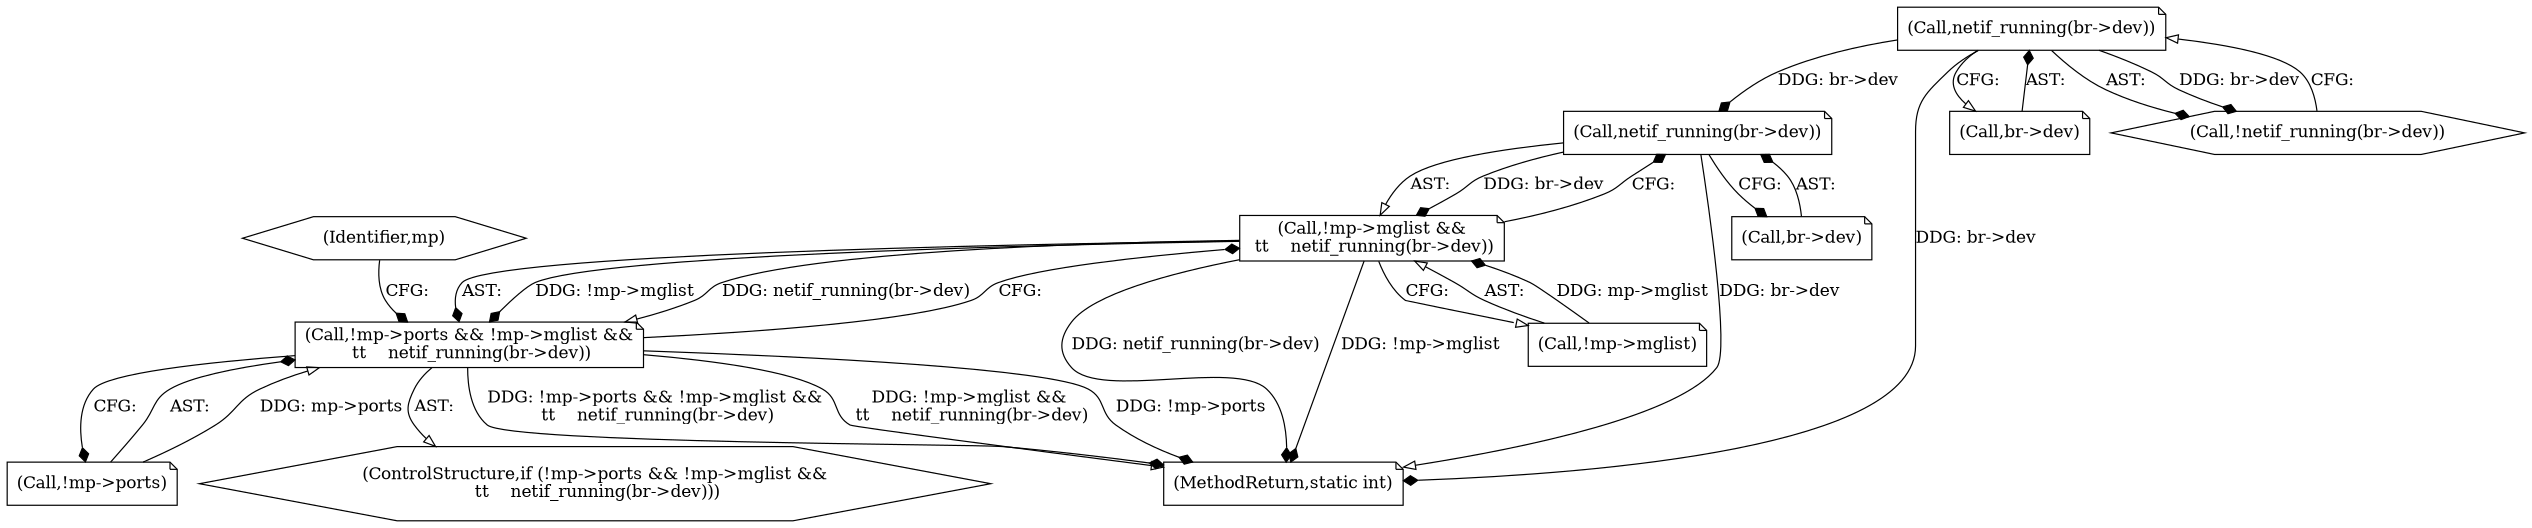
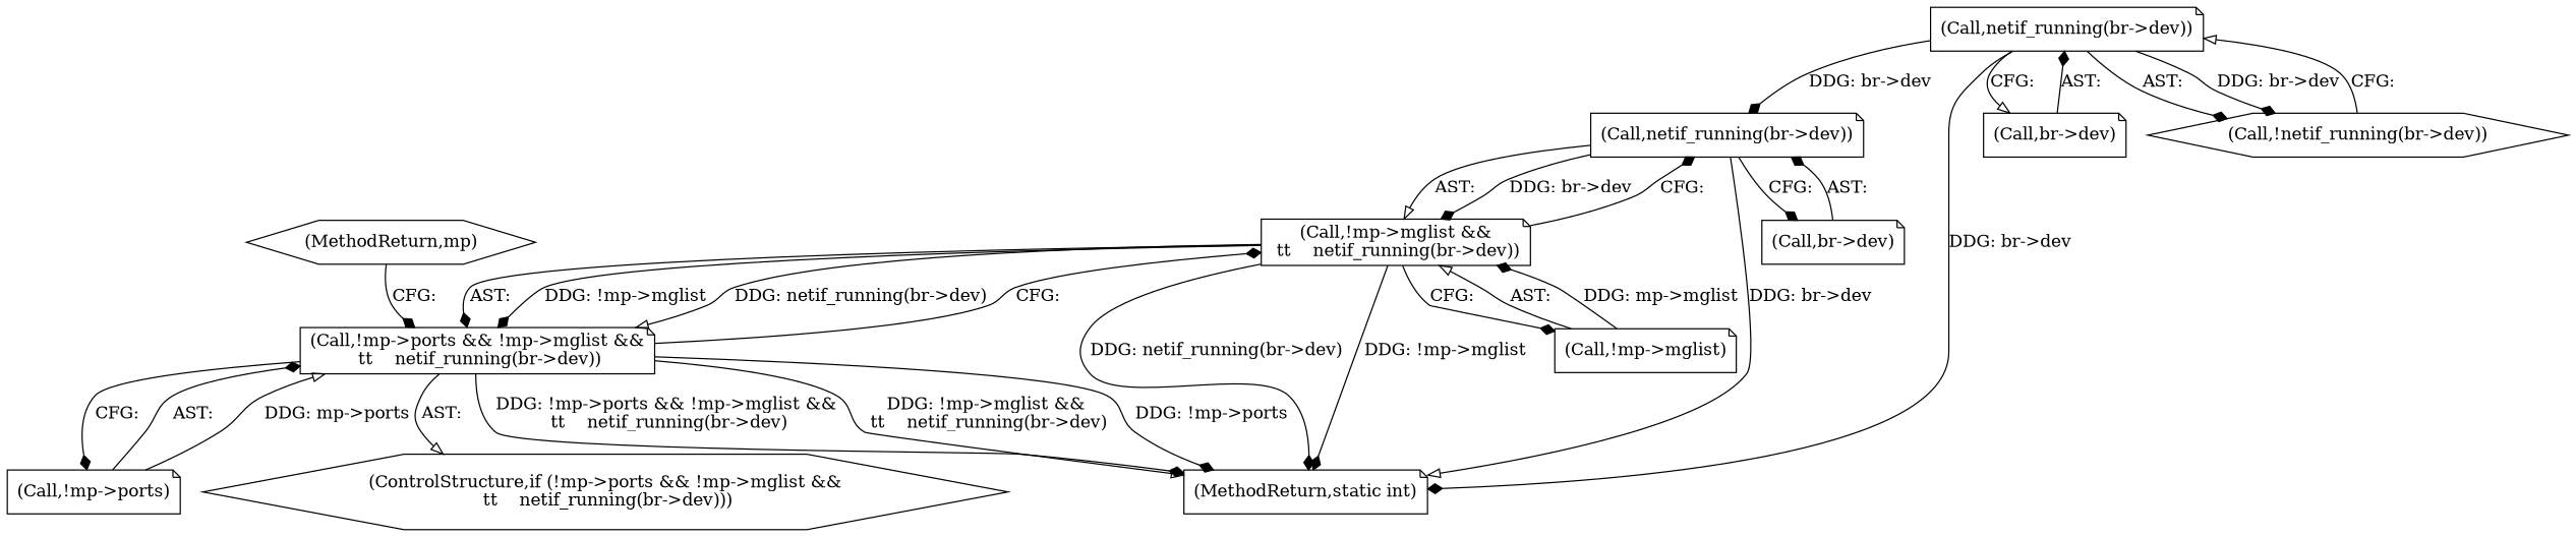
  digraph {
    node [shape=note]
    edge [arrowhead=diamond]
    n1 [label="(Call,netif_running(br->dev))"]
    n2 [label="(Call,!mp->mglist &&\n \t\t    netif_running(br->dev))"]
    n3 [label="(MethodReturn,static int)"]
    n4 [label="(Call,br->dev)"]
    n5 [label="(Call,!mp->ports && !mp->mglist &&\n \t\t    netif_running(br->dev))"]
    n6 [label="(Call,!mp->mglist)"]
    n7 [label="(Call,netif_running(br->dev))"]
    n8 [label="(Call,br->dev)"]
    n9 [label="(Call,!netif_running(br->dev))" shape=hexagon]
    n10 [label="(Call,!mp->ports)"]
    n11 [label="(ControlStructure,if (!mp->ports && !mp->mglist &&\n \t\t    netif_running(br->dev)))" shape=hexagon]
-   n12 [label="(Identifier,mp)" shape=hexagon]
+   n12 [label="(MethodReturn,mp)" shape=hexagon]
    n1 -> n2 [arrowhead=onormal label="AST: "]
    n1 -> n2 [label="DDG: br->dev"]
    n1 -> n3 [arrowhead=onormal label="DDG: br->dev"]
    n1 -> n4 [label="CFG: "]
    n2 -> n1 [label="CFG: "]
    n2 -> n3 [label="DDG: netif_running(br->dev)"]
    n2 -> n3 [label="DDG: !mp->mglist"]
    n2 -> n5 [label="AST: "]
    n2 -> n5 [label="DDG: !mp->mglist"]
    n2 -> n5 [arrowhead=onormal label="DDG: netif_running(br->dev)"]
-   n2 -> n6 [arrowhead=onormal label="CFG: "]
+   n2 -> n6 [label="CFG: "]
    n4 -> n1 [label="AST: "]
    n5 -> n2 [label="CFG: "]
    n5 -> n3 [label="DDG: !mp->ports && !mp->mglist &&\n \t\t    netif_running(br->dev)"]
    n5 -> n3 [arrowhead=onormal label="DDG: !mp->mglist &&\n \t\t    netif_running(br->dev)"]
    n5 -> n3 [label="DDG: !mp->ports"]
    n5 -> n10 [label="CFG: "]
    n5 -> n11 [arrowhead=onormal label="AST: "]
    n6 -> n2 [arrowhead=onormal label="AST: "]
    n6 -> n2 [label="DDG: mp->mglist"]
    n7 -> n1 [label="DDG: br->dev"]
    n7 -> n3 [label="DDG: br->dev"]
    n7 -> n8 [arrowhead=onormal label="CFG: "]
    n7 -> n9 [label="AST: "]
    n7 -> n9 [label="DDG: br->dev"]
    n8 -> n7 [label="AST: "]
    n9 -> n7 [arrowhead=onormal label="CFG: "]
    n10 -> n5 [label="AST: "]
    n10 -> n5 [arrowhead=onormal label="DDG: mp->ports"]
    n12 -> n5 [label="CFG: "]
  }
